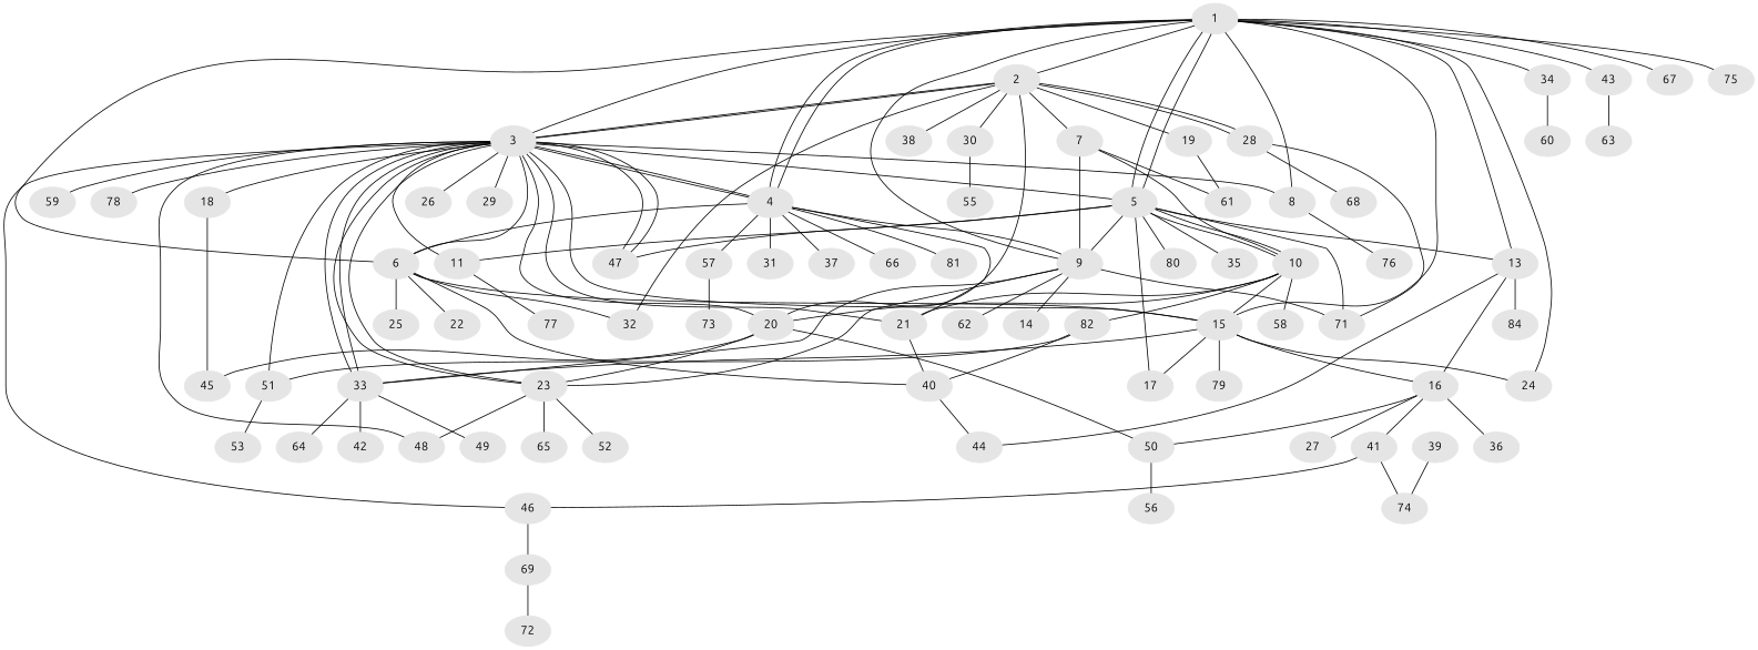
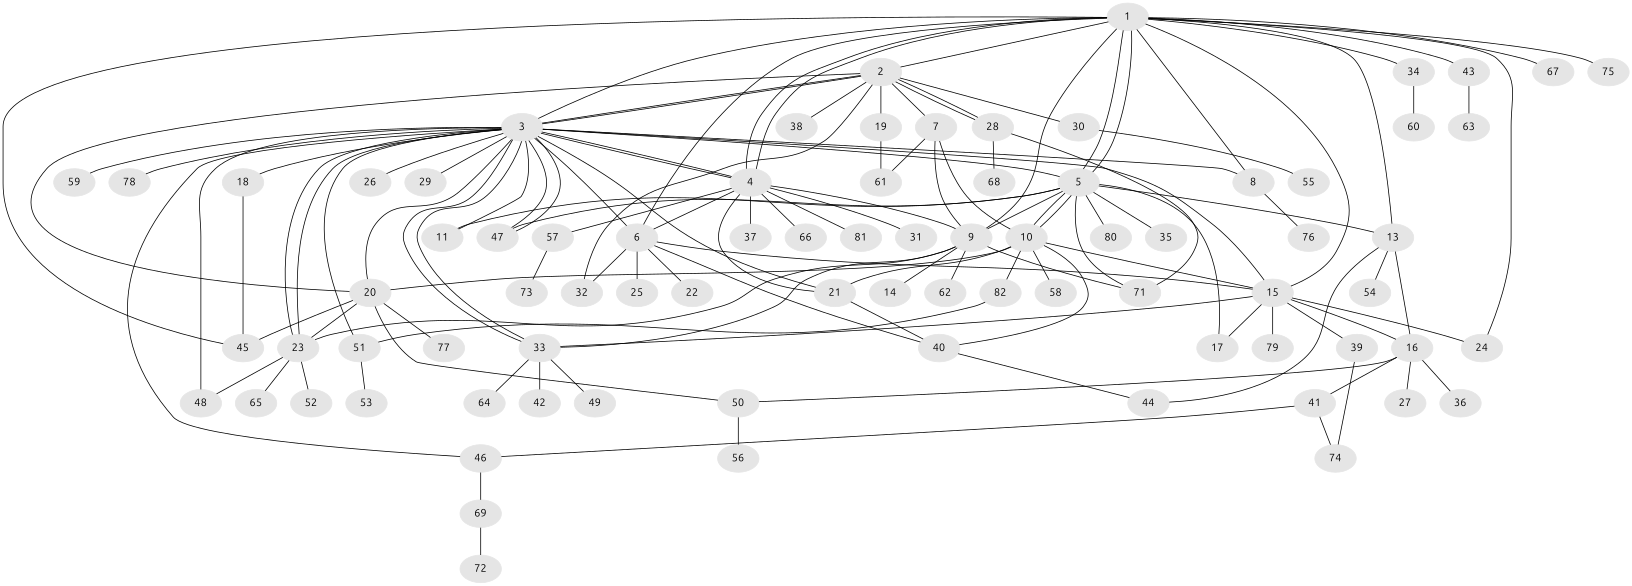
  graph {
    fontname=Ubuntu
    node [color=gray90 fontname=Ubuntu style=filled]
    edge [fontname=Ubuntu]
    1
    2
    3
    4
    5
    6
    8
    9
    13
    15
    24
    34
    43
    45
    67
    75
    7
    19
    20
    28
    30
    32
    38
    11
    18
    21
    23
    26
    29
    33
    46
    47
    48
    51
    59
    78
    31
    37
    57
    66
    81
    10
    17
    35
    71
    80
    22
    25
    40
    76
    14
    62
    16
    44
-   54 [label=84]
+   54
    39
    79
    60
    63
    61
    50
    77
    68
    55
    52
    65
    42
    49
    64
    69
    53
    73
    n73 [label=82]
    58
    27
    36
    41
    74
    56
    72
    1 -- 2
    1 -- 3
    1 -- 4
    1 -- 4
    1 -- 5
    1 -- 5
    1 -- 6
    1 -- 8
    1 -- 9
    1 -- 13
    1 -- 15
    1 -- 24
    1 -- 34
    1 -- 43
+   1 -- 45
    1 -- 67
    1 -- 75
    2 -- 3
    2 -- 3
    2 -- 7
    2 -- 19
    2 -- 20
    2 -- 28
    2 -- 28
    2 -- 30
    2 -- 32
    2 -- 38
    3 -- 4
    3 -- 4
    3 -- 5
    3 -- 6
    3 -- 8
    3 -- 15
    3 -- 20
    3 -- 11
    3 -- 18
    3 -- 21
    3 -- 23
    3 -- 23
    3 -- 26
    3 -- 29
    3 -- 33
    3 -- 33
    3 -- 46
    3 -- 47
    3 -- 47
    3 -- 48
    3 -- 51
    3 -- 59
    3 -- 78
    4 -- 6
    4 -- 9
    4 -- 21
    4 -- 31
    4 -- 37
    4 -- 57
    4 -- 66
    4 -- 81
    5 -- 9
    5 -- 13
    5 -- 11
    5 -- 47
    5 -- 10
    5 -- 10
    5 -- 17
    5 -- 35
    5 -- 71
    5 -- 80
    6 -- 15
    6 -- 32
    6 -- 22
    6 -- 25
    6 -- 40
    8 -- 76
    9 -- 23
    9 -- 33
    9 -- 71
    9 -- 14
    9 -- 62
    13 -- 16
    13 -- 44
    13 -- 54
    15 -- 24
    15 -- 33
    15 -- 17
    15 -- 16
+   15 -- 39
    15 -- 79
    34 -- 60
    43 -- 63
    7 -- 9
    7 -- 10
    7 -- 61
    19 -- 61
    20 -- 45
    20 -- 23
    20 -- 50
-   11 -- 77
+   20 -- 77
    28 -- 71
    28 -- 68
    30 -- 55
    18 -- 45
    21 -- 40
    23 -- 48
    23 -- 52
    23 -- 65
    33 -- 42
    33 -- 49
    33 -- 64
    46 -- 69
    51 -- 53
    57 -- 73
    10 -- 15
    10 -- 20
    10 -- 21
-   n73 -- 40
+   10 -- 40
    10 -- n73
    10 -- 58
    40 -- 44
    16 -- 50
    16 -- 27
    16 -- 36
    16 -- 41
    39 -- 74
    50 -- 56
    69 -- 72
    n73 -- 51
    41 -- 46
    41 -- 74
  }
